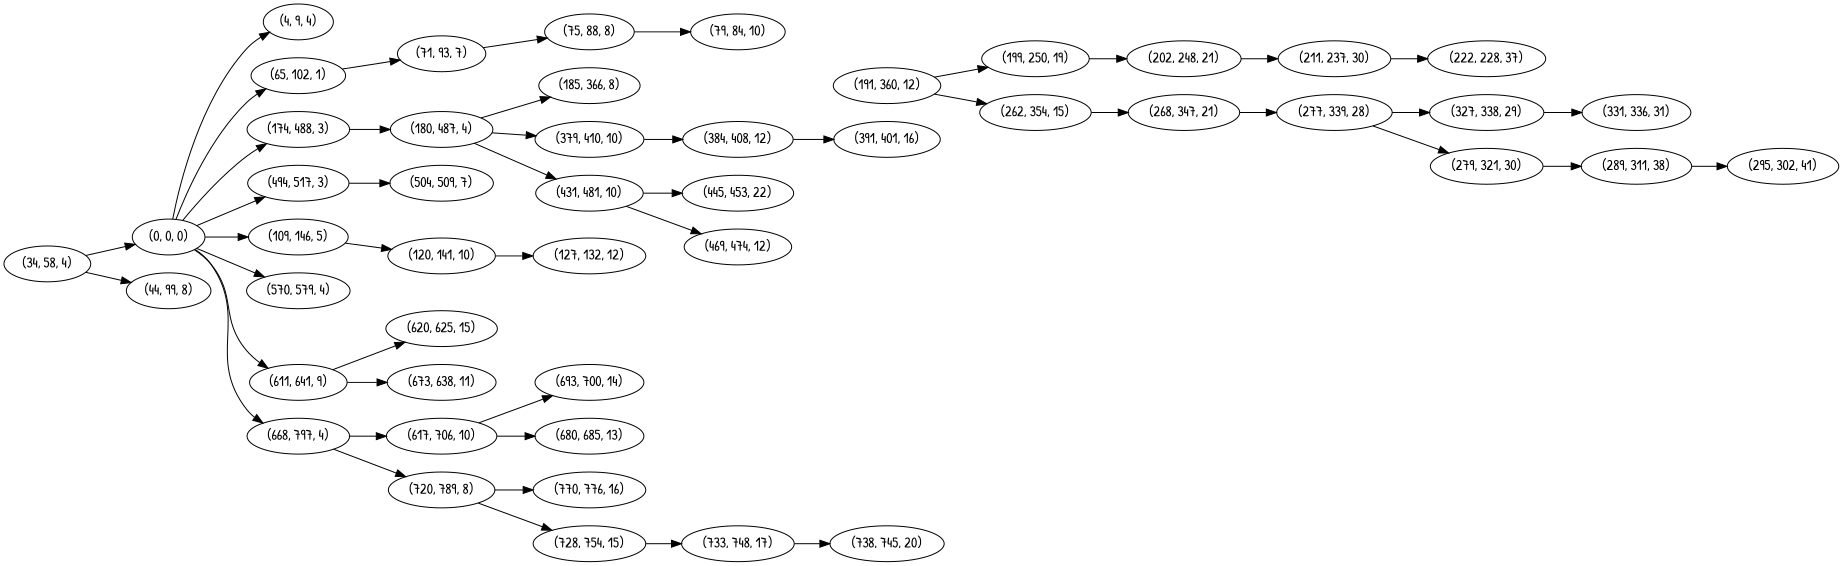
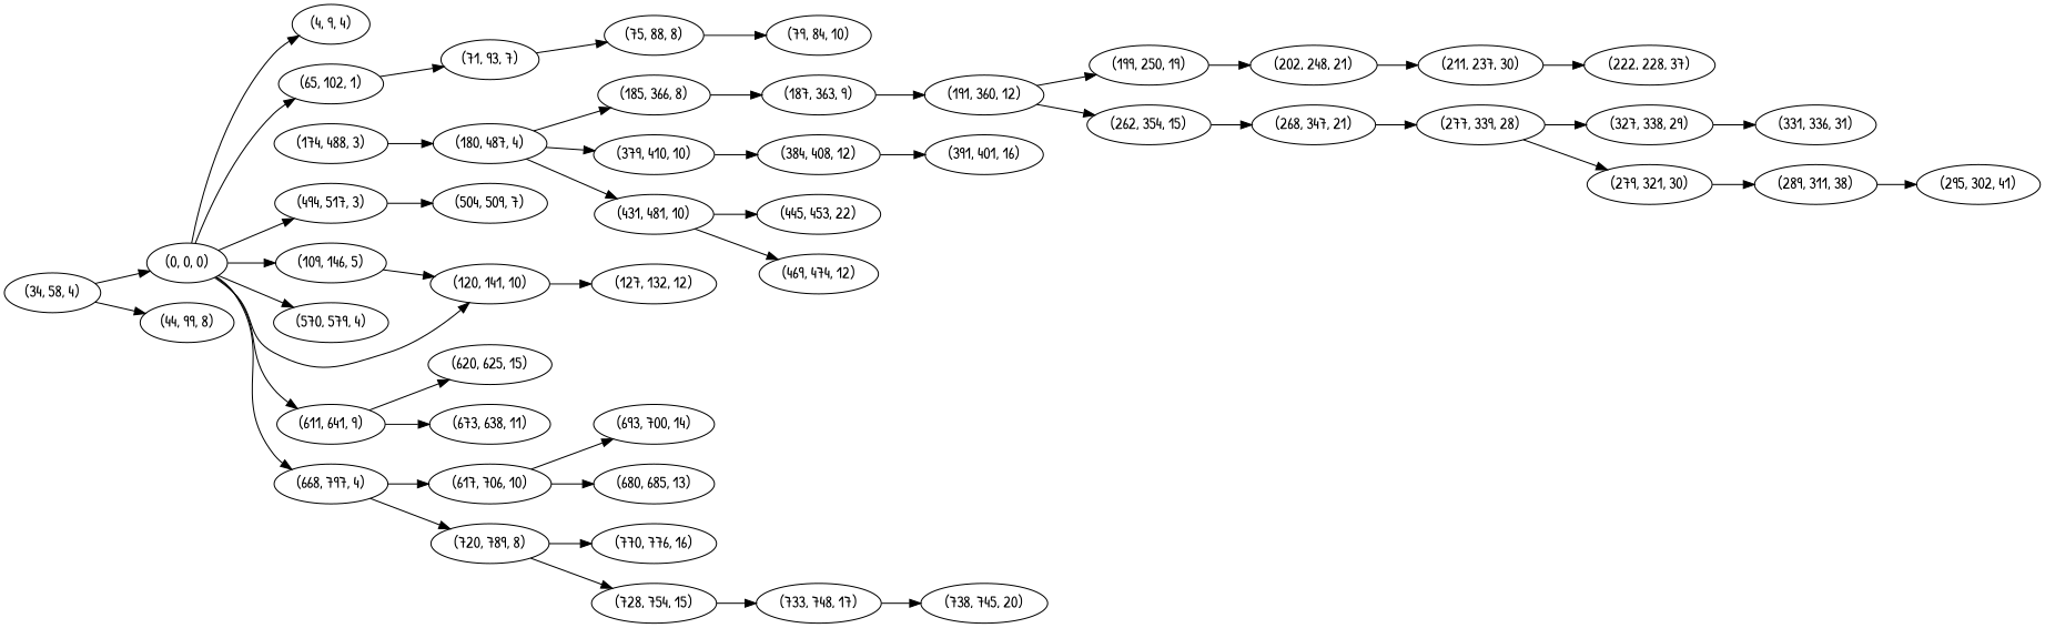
  digraph {
    fontname="Patrick Hand"
    rankdir=LR
    node [fontname="Patrick Hand"]
    edge [fontname="Patrick Hand"]
    "(0, 0, 0)"
    "(4, 9, 4)"
    "(65, 102, 1)"
    "(109, 146, 5)"
    "(174, 488, 3)"
    "(494, 517, 3)"
    "(570, 579, 4)"
    "(611, 641, 9)"
    "(668, 797, 4)"
    "(34, 58, 4)"
    n11 [label="(44, 99, 8)"]
    "(71, 93, 7)"
    "(120, 141, 10)"
    "(180, 487, 4)"
    "(504, 509, 7)"
    "(620, 625, 15)"
    n17 [label="(673, 638, 11)"]
    n18 [label="(617, 706, 10)"]
    "(720, 789, 8)"
    "(75, 88, 8)"
    "(79, 84, 10)"
    "(127, 132, 12)"
    "(185, 366, 8)"
    "(379, 410, 10)"
    "(431, 481, 10)"
+   "(187, 363, 9)"
    "(384, 408, 12)"
    "(445, 453, 22)"
    "(469, 474, 12)"
    "(191, 360, 12)"
    "(199, 250, 19)"
    "(262, 354, 15)"
    "(202, 248, 21)"
    "(268, 347, 21)"
    "(211, 237, 30)"
    "(222, 228, 37)"
    "(277, 339, 28)"
    "(279, 321, 30)"
    "(327, 338, 29)"
    "(289, 311, 38)"
    "(331, 336, 31)"
    "(295, 302, 41)"
    "(391, 401, 16)"
    "(680, 685, 13)"
    "(693, 700, 14)"
    "(728, 754, 15)"
    "(770, 776, 16)"
    "(733, 748, 17)"
    "(738, 745, 20)"
    "(0, 0, 0)" -> "(4, 9, 4)"
    "(0, 0, 0)" -> "(65, 102, 1)"
    "(0, 0, 0)" -> "(109, 146, 5)"
-   "(0, 0, 0)" -> "(174, 488, 3)"
+   "(0, 0, 0)" -> "(120, 141, 10)"
    "(0, 0, 0)" -> "(494, 517, 3)"
    "(0, 0, 0)" -> "(570, 579, 4)"
    "(0, 0, 0)" -> "(611, 641, 9)"
    "(0, 0, 0)" -> "(668, 797, 4)"
    "(65, 102, 1)" -> "(71, 93, 7)"
    "(109, 146, 5)" -> "(120, 141, 10)"
    "(174, 488, 3)" -> "(180, 487, 4)"
    "(494, 517, 3)" -> "(504, 509, 7)"
    "(611, 641, 9)" -> "(620, 625, 15)"
    "(611, 641, 9)" -> n17
    "(668, 797, 4)" -> n18
    "(668, 797, 4)" -> "(720, 789, 8)"
    "(34, 58, 4)" -> "(0, 0, 0)"
    "(34, 58, 4)" -> n11
    "(71, 93, 7)" -> "(75, 88, 8)"
    "(120, 141, 10)" -> "(127, 132, 12)"
    "(180, 487, 4)" -> "(185, 366, 8)"
    "(180, 487, 4)" -> "(379, 410, 10)"
    "(180, 487, 4)" -> "(431, 481, 10)"
    n18 -> "(680, 685, 13)"
    n18 -> "(693, 700, 14)"
    "(720, 789, 8)" -> "(728, 754, 15)"
    "(720, 789, 8)" -> "(770, 776, 16)"
    "(75, 88, 8)" -> "(79, 84, 10)"
+   "(185, 366, 8)" -> "(187, 363, 9)"
    "(379, 410, 10)" -> "(384, 408, 12)"
    "(431, 481, 10)" -> "(445, 453, 22)"
    "(431, 481, 10)" -> "(469, 474, 12)"
+   "(187, 363, 9)" -> "(191, 360, 12)"
    "(384, 408, 12)" -> "(391, 401, 16)"
    "(191, 360, 12)" -> "(199, 250, 19)"
    "(191, 360, 12)" -> "(262, 354, 15)"
    "(199, 250, 19)" -> "(202, 248, 21)"
    "(262, 354, 15)" -> "(268, 347, 21)"
    "(202, 248, 21)" -> "(211, 237, 30)"
    "(268, 347, 21)" -> "(277, 339, 28)"
    "(211, 237, 30)" -> "(222, 228, 37)"
    "(277, 339, 28)" -> "(279, 321, 30)"
    "(277, 339, 28)" -> "(327, 338, 29)"
    "(279, 321, 30)" -> "(289, 311, 38)"
    "(327, 338, 29)" -> "(331, 336, 31)"
    "(289, 311, 38)" -> "(295, 302, 41)"
    "(728, 754, 15)" -> "(733, 748, 17)"
    "(733, 748, 17)" -> "(738, 745, 20)"
  }
